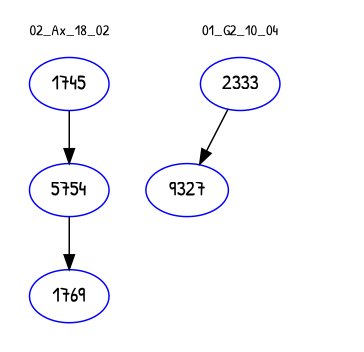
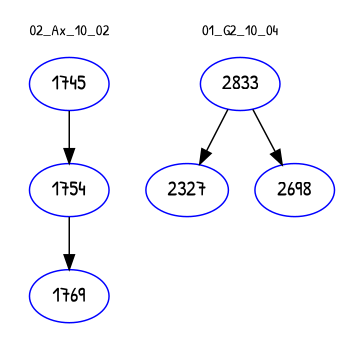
  digraph {
    fontname="Patrick Hand"
    node [color=blue fontname="Patrick Hand"]
    edge [color=black fontname="Patrick Hand"]
-   n1 [label=5754]
+   n1 [label=1754]
    n2 [label=1745]
    n3 [label=1769]
-   n4 [label=2333]
-   n5 [label=9327]
+   n4 [label=2833]
+   n5 [label=2327]
+   n6 [label=2698]
    subgraph cluster_1 {
      color=white
      fontsize=10
-     label="02_Ax_18_02"
+     label="02_Ax_10_02"
      n1
      n2
      n3
    }
    subgraph cluster_2 {
      color=white
      fontsize=10
      label="01_G2_10_04"
      n4
      n5
+     n6
    }
    n1 -> n3
    n2 -> n1
    n4 -> n5
+   n4 -> n6
  }
